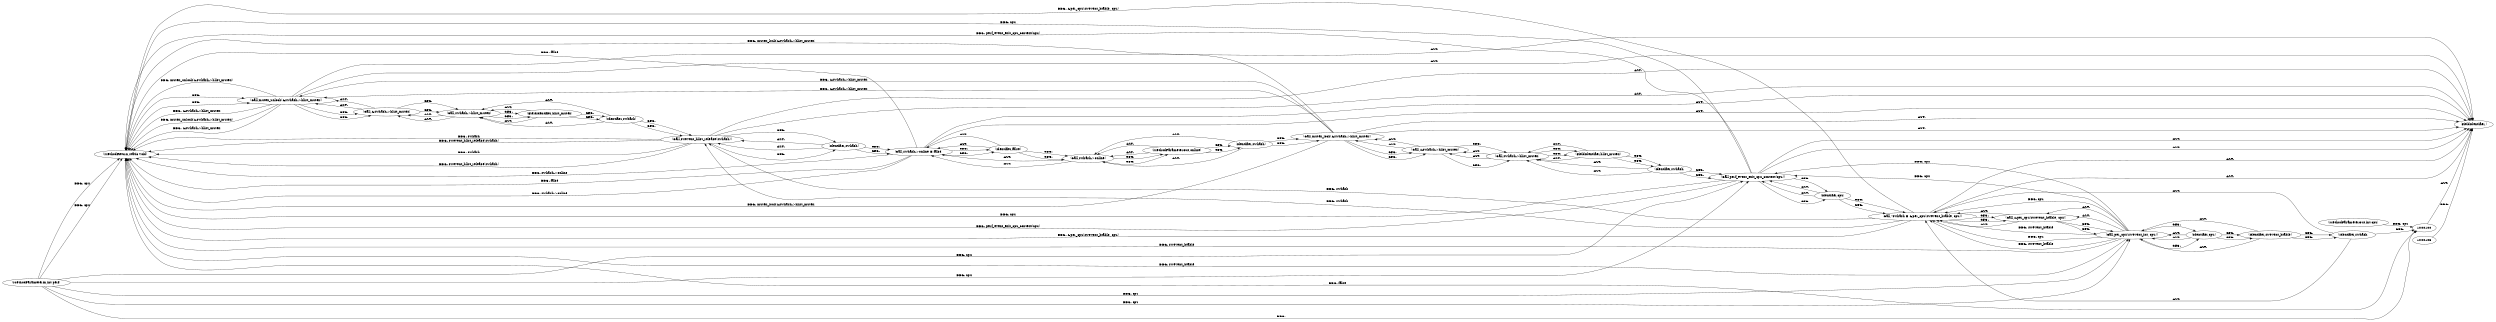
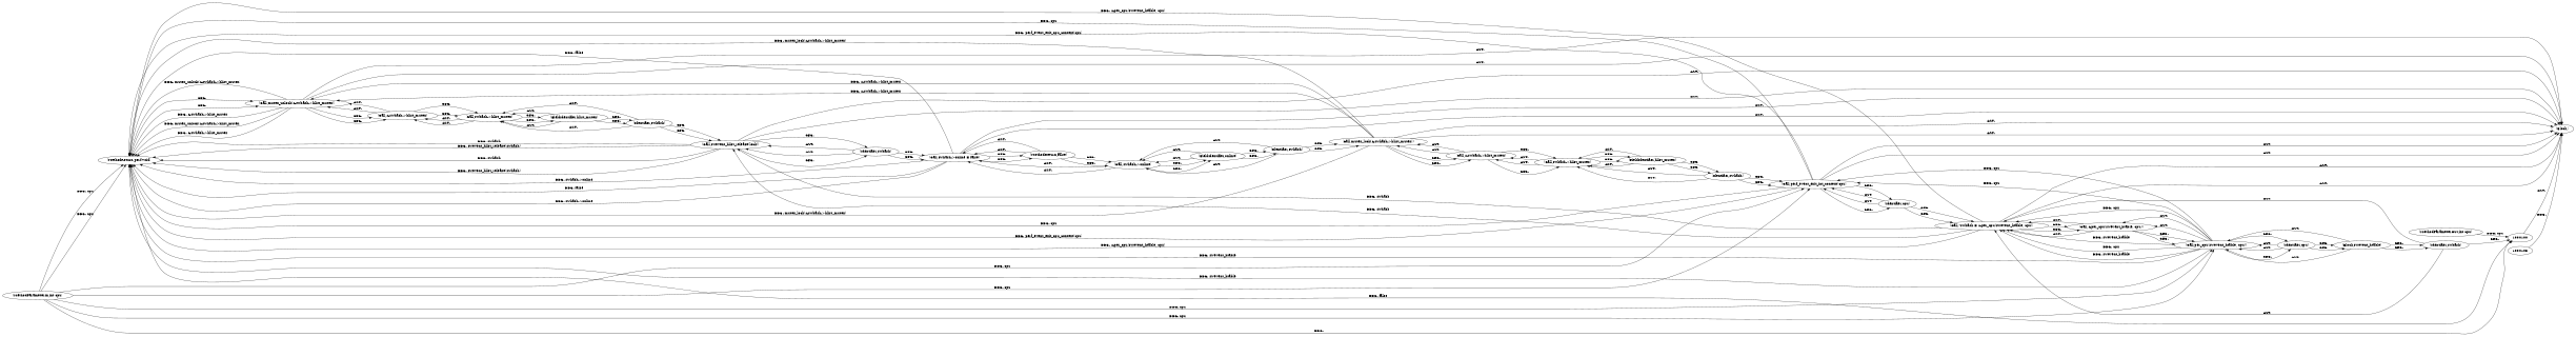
  digraph {
    rankdir=LR
-   n1 [label="(MethodReturn,static void)"]
+   n1 [label="(MethodReturn,perf void)"]
    n2 [label="(Call,mutex_unlock(&swhash->hlist_mutex))"]
    1000100
-   n4 [label="(FieldIdentifier,)"]
+   n4 [label="(Block,)"]
    n5 [label="(Call,&swhash->hlist_mutex)"]
-   n6 [label="(MethodParameterIn,int perf)"]
-   n7 [label="(Call,per_cpu(swevent_int, cpu))"]
-   n8 [label="(Call,perf_event_exit_cpu_context(cpu))"]
+   n6 [label="(MethodParameterIn,int cpu)"]
+   n7 [label="(Call,per_cpu(swevent_htable, cpu))"]
+   n8 [label="(Call,perf_event_exit_int_context(cpu))"]
    n9 [label="(Call,*swhash = &per_cpu(swevent_htable, cpu))"]
    n10 [label="(Call,&per_cpu(swevent_htable, cpu))"]
    n11 [label="(Identifier,cpu)"]
    n12 [label="(Identifier,cpu)"]
    n13 [label="(MethodParameterOut,int cpu)"]
-   n14 [label="(Call,swevent_hlist_release(swhash))"]
+   n14 [label="(Call,swevent_hlist_release(lock))"]
    n15 [label="(Identifier,swhash)"]
    n16 [label="(Identifier,swhash)"]
-   n17 [label="(Identifier,swevent_htable)"]
+   n17 [label="(Block,swevent_htable)"]
    n18 [label="(Call,mutex_lock(&swhash->hlist_mutex))"]
    n19 [label="(Call,&swhash->hlist_mutex)"]
    n20 [label="(Call,swhash->hlist_mutex)"]
    n21 [label="(FieldIdentifier,hlist_mutex)"]
    n22 [label="(Identifier,swhash)"]
    n23 [label="(Call,swhash->online = false)"]
-   n24 [label="(Identifier,false)"]
+   n24 [label="(MethodReturn,false)"]
    n25 [label="(Call,swhash->online)"]
-   n26 [label="(MethodParameterOut,online)"]
+   n26 [label="(FieldIdentifier,online)"]
    n27 [label="(Identifier,swhash)"]
    n28 [label="(Call,swhash->hlist_mutex)"]
    n29 [label="(FieldIdentifier,hlist_mutex)"]
    n30 [label="(Identifier,swhash)"]
    1000103
    n1 -> n2 [label="CFG: "]
    n1 -> n2 [label="CFG: "]
    n1 -> 1000100 [label="DDG: false"]
    n2 -> n1 [label="DDG: &swhash->hlist_mutex"]
    n2 -> n1 [label="DDG: mutex_unlock(&swhash->hlist_mutex)"]
    n2 -> n1 [label="DDG: &swhash->hlist_mutex"]
    n2 -> n1 [label="DDG: mutex_unlock(&swhash->hlist_mutex)"]
    n2 -> n4 [label="AST: "]
    n2 -> n4 [label="AST: "]
    n2 -> n5 [label="CFG: "]
    n2 -> n5 [label="CFG: "]
    1000100 -> n4 [label="AST: "]
    n5 -> n2 [label="AST: "]
    n5 -> n2 [label="AST: "]
    n5 -> n28 [label="CFG: "]
    n5 -> n28 [label="CFG: "]
    n6 -> n1 [label="DDG: cpu"]
    n6 -> n1 [label="DDG: cpu"]
    n6 -> 1000100 [label="DDG: "]
    n6 -> n7 [label="DDG: cpu"]
    n6 -> n7 [label="DDG: cpu"]
    n6 -> n8 [label="DDG: cpu"]
    n6 -> n8 [label="DDG: cpu"]
    n7 -> n1 [label="DDG: swevent_htable"]
    n7 -> n1 [label="DDG: swevent_htable"]
    n7 -> n8 [label="DDG: cpu"]
    n7 -> n8 [label="DDG: cpu"]
    n7 -> n9 [label="DDG: swevent_htable"]
    n7 -> n9 [label="DDG: cpu"]
    n7 -> n9 [label="DDG: swevent_htable"]
    n7 -> n9 [label="DDG: cpu"]
    n7 -> n10 [label="AST: "]
    n7 -> n10 [label="AST: "]
    n7 -> n11 [label="CFG: "]
    n7 -> n11 [label="CFG: "]
    n8 -> n1 [label="DDG: cpu"]
    n8 -> n1 [label="DDG: perf_event_exit_cpu_context(cpu)"]
    n8 -> n1 [label="DDG: cpu"]
    n8 -> n1 [label="DDG: perf_event_exit_cpu_context(cpu)"]
    n8 -> n4 [label="AST: "]
    n8 -> n4 [label="AST: "]
    n8 -> n12 [label="CFG: "]
    n8 -> n12 [label="CFG: "]
    n9 -> n1 [label="DDG: &per_cpu(swevent_htable, cpu)"]
    n9 -> n1 [label="DDG: &per_cpu(swevent_htable, cpu)"]
    n9 -> n4 [label="AST: "]
    n9 -> n4 [label="AST: "]
    n9 -> n10 [label="CFG: "]
    n9 -> n10 [label="CFG: "]
    n9 -> n14 [label="DDG: swhash"]
    n9 -> n14 [label="DDG: swhash"]
    n10 -> n7 [label="CFG: "]
    n10 -> n7 [label="CFG: "]
    n10 -> n9 [label="AST: "]
    n10 -> n9 [label="AST: "]
    n11 -> n7 [label="AST: "]
    n11 -> n7 [label="AST: "]
    n11 -> n17 [label="CFG: "]
    n11 -> n17 [label="CFG: "]
    n12 -> n8 [label="AST: "]
    n12 -> n8 [label="AST: "]
    n12 -> n9 [label="CFG: "]
    n12 -> n9 [label="CFG: "]
    n13 -> 1000100 [label="DDG: cpu"]
    n14 -> n1 [label="DDG: swhash"]
    n14 -> n1 [label="DDG: swevent_hlist_release(swhash)"]
    n14 -> n1 [label="DDG: swhash"]
    n14 -> n1 [label="DDG: swevent_hlist_release(swhash)"]
    n14 -> n4 [label="AST: "]
    n14 -> n4 [label="AST: "]
    n14 -> n15 [label="CFG: "]
    n14 -> n15 [label="CFG: "]
    n15 -> n14 [label="AST: "]
    n15 -> n14 [label="AST: "]
    n15 -> n23 [label="CFG: "]
    n15 -> n23 [label="CFG: "]
    n16 -> 1000100 [label="CFG: "]
    n16 -> n9 [label="AST: "]
    n16 -> n9 [label="AST: "]
    n17 -> n7 [label="AST: "]
    n17 -> n7 [label="AST: "]
    n17 -> n16 [label="CFG: "]
    n17 -> n16 [label="CFG: "]
    n18 -> n1 [label="DDG: mutex_lock(&swhash->hlist_mutex)"]
    n18 -> n1 [label="DDG: mutex_lock(&swhash->hlist_mutex)"]
    n18 -> n2 [label="DDG: &swhash->hlist_mutex"]
    n18 -> n2 [label="DDG: &swhash->hlist_mutex"]
    n18 -> n4 [label="AST: "]
    n18 -> n4 [label="AST: "]
    n18 -> n19 [label="CFG: "]
    n18 -> n19 [label="CFG: "]
    n19 -> n18 [label="AST: "]
    n19 -> n18 [label="AST: "]
    n19 -> n20 [label="CFG: "]
    n19 -> n20 [label="CFG: "]
    n20 -> n19 [label="AST: "]
    n20 -> n19 [label="AST: "]
    n20 -> n21 [label="CFG: "]
    n20 -> n21 [label="CFG: "]
    n21 -> n20 [label="AST: "]
    n21 -> n20 [label="AST: "]
    n21 -> n22 [label="CFG: "]
    n21 -> n22 [label="CFG: "]
    n22 -> n8 [label="CFG: "]
    n22 -> n8 [label="CFG: "]
    n22 -> n20 [label="AST: "]
    n22 -> n20 [label="AST: "]
    n23 -> n1 [label="DDG: false"]
    n23 -> n1 [label="DDG: swhash->online"]
    n23 -> n1 [label="DDG: false"]
    n23 -> n1 [label="DDG: swhash->online"]
    n23 -> n4 [label="AST: "]
    n23 -> n4 [label="AST: "]
    n23 -> n24 [label="CFG: "]
    n23 -> n24 [label="CFG: "]
    n24 -> n23 [label="AST: "]
    n24 -> n23 [label="AST: "]
    n24 -> n25 [label="CFG: "]
    n24 -> n25 [label="CFG: "]
    n25 -> n23 [label="AST: "]
    n25 -> n23 [label="AST: "]
    n25 -> n26 [label="CFG: "]
    n25 -> n26 [label="CFG: "]
    n26 -> n25 [label="AST: "]
    n26 -> n25 [label="AST: "]
    n26 -> n27 [label="CFG: "]
    n26 -> n27 [label="CFG: "]
    n27 -> n18 [label="CFG: "]
    n27 -> n18 [label="CFG: "]
    n27 -> n25 [label="AST: "]
    n27 -> n25 [label="AST: "]
    n28 -> n5 [label="AST: "]
    n28 -> n5 [label="AST: "]
    n28 -> n29 [label="CFG: "]
    n28 -> n29 [label="CFG: "]
    n29 -> n28 [label="AST: "]
    n29 -> n28 [label="AST: "]
    n29 -> n30 [label="CFG: "]
    n29 -> n30 [label="CFG: "]
    n30 -> n14 [label="CFG: "]
    n30 -> n14 [label="CFG: "]
    n30 -> n28 [label="AST: "]
    n30 -> n28 [label="AST: "]
    1000103 -> n4 [label="DDG: "]
  }
